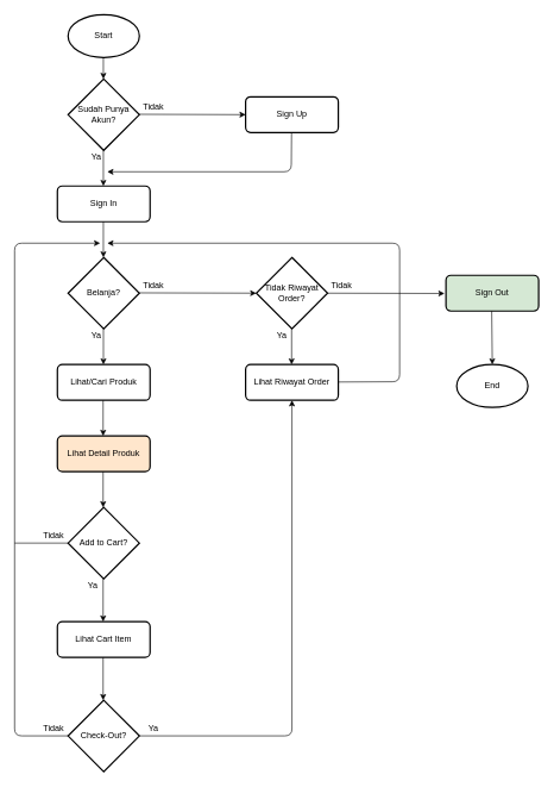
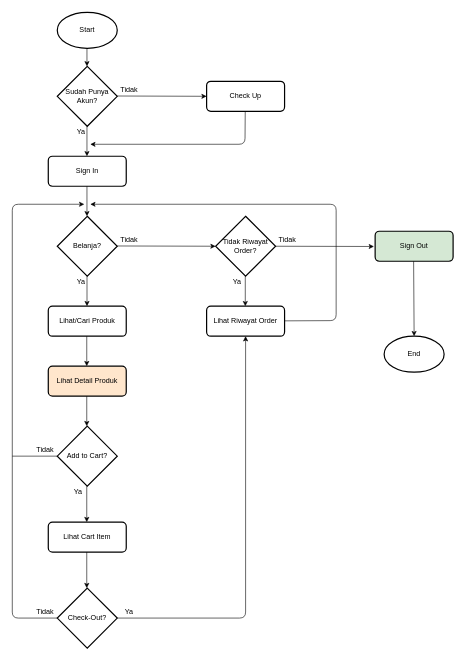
  <mxCell id="0" />
  <mxCell id="1" parent="0" />
  <mxCell id="2" value="Start" style="strokeWidth=2;html=1;shape=mxgraph.flowchart.start_1;whiteSpace=wrap;" vertex="1" parent="1"><mxGeometry x="95" y="20" width="100" height="60" as="geometry" /></mxCell>
  <mxCell id="3" value="Sudah Punya Akun?" style="strokeWidth=2;html=1;shape=mxgraph.flowchart.decision;whiteSpace=wrap;" vertex="1" parent="1"><mxGeometry x="95" y="110" width="100" height="100" as="geometry" /></mxCell>
  <mxCell id="4" value="Sign In" style="rounded=1;whiteSpace=wrap;html=1;absoluteArcSize=1;arcSize=14;strokeWidth=2;" vertex="1" parent="1"><mxGeometry x="80" y="260" width="130" height="50" as="geometry" /></mxCell>
- <mxCell id="5" value="Sign Up" style="rounded=1;whiteSpace=wrap;html=1;absoluteArcSize=1;arcSize=14;strokeWidth=2;" vertex="1" parent="1"><mxGeometry x="344" y="135" width="130" height="50" as="geometry" /></mxCell>
+ <mxCell id="5" value="Check Up" style="rounded=1;whiteSpace=wrap;html=1;absoluteArcSize=1;arcSize=14;strokeWidth=2;" vertex="1" parent="1"><mxGeometry x="344" y="135" width="130" height="50" as="geometry" /></mxCell>
  <mxCell id="6" value="Belanja?" style="strokeWidth=2;html=1;shape=mxgraph.flowchart.decision;whiteSpace=wrap;" vertex="1" parent="1"><mxGeometry x="95" y="360" width="100" height="100" as="geometry" /></mxCell>
  <mxCell id="7" value="Tidak Riwayat Order?" style="strokeWidth=2;html=1;shape=mxgraph.flowchart.decision;whiteSpace=wrap;" vertex="1" parent="1"><mxGeometry x="359" y="360" width="100" height="100" as="geometry" /></mxCell>
  <mxCell id="8" value="Lihat/Cari Produk" style="rounded=1;whiteSpace=wrap;html=1;absoluteArcSize=1;arcSize=14;strokeWidth=2;" vertex="1" parent="1"><mxGeometry x="80" y="510" width="130" height="50" as="geometry" /></mxCell>
  <mxCell id="9" value="Lihat Riwayat Order" style="rounded=1;whiteSpace=wrap;html=1;absoluteArcSize=1;arcSize=14;strokeWidth=2;" vertex="1" parent="1"><mxGeometry x="344" y="510" width="130" height="50" as="geometry" /></mxCell>
  <mxCell id="10" value="Sign Out" style="rounded=1;whiteSpace=wrap;html=1;absoluteArcSize=1;arcSize=14;strokeWidth=2;fillColor=#d5e8d4;" vertex="1" parent="1"><mxGeometry x="625" y="385" width="130" height="50" as="geometry" /></mxCell>
  <mxCell id="11" value="Lihat Detail Produk" style="rounded=1;whiteSpace=wrap;html=1;absoluteArcSize=1;arcSize=14;strokeWidth=2;fillColor=#ffe6cc;" vertex="1" parent="1"><mxGeometry x="80" y="610" width="130" height="50" as="geometry" /></mxCell>
  <mxCell id="12" value="Add to Cart?" style="strokeWidth=2;html=1;shape=mxgraph.flowchart.decision;whiteSpace=wrap;" vertex="1" parent="1"><mxGeometry x="95" y="710" width="100" height="100" as="geometry" /></mxCell>
  <mxCell id="13" value="" style="endArrow=classic;html=1;" edge="1" parent="1"><mxGeometry width="50" height="50" relative="1" as="geometry"><mxPoint x="144.5" y="80" as="sourcePoint" /><mxPoint x="144.5" y="110" as="targetPoint" /></mxGeometry></mxCell>
  <mxCell id="14" value="Ya" style="text;html=1;strokeColor=none;fillColor=none;align=center;verticalAlign=middle;whiteSpace=wrap;rounded=0;" vertex="1" parent="1"><mxGeometry x="115" y="210" width="40" height="20" as="geometry" /></mxCell>
  <mxCell id="15" value="" style="endArrow=classic;html=1;" edge="1" parent="1"><mxGeometry width="50" height="50" relative="1" as="geometry"><mxPoint x="144.5" y="210" as="sourcePoint" /><mxPoint x="144.5" y="260" as="targetPoint" /></mxGeometry></mxCell>
  <mxCell id="16" value="" style="endArrow=classic;html=1;entryX=0;entryY=0.5;entryDx=0;entryDy=0;" edge="1" parent="1" target="5"><mxGeometry width="50" height="50" relative="1" as="geometry"><mxPoint x="195" y="159.5" as="sourcePoint" /><mxPoint x="255" y="159.5" as="targetPoint" /></mxGeometry></mxCell>
  <mxCell id="17" value="Tidak" style="text;html=1;strokeColor=none;fillColor=none;align=center;verticalAlign=middle;whiteSpace=wrap;rounded=0;" vertex="1" parent="1"><mxGeometry x="195" y="140" width="40" height="20" as="geometry" /></mxCell>
  <mxCell id="18" value="" style="endArrow=classic;html=1;" edge="1" parent="1"><mxGeometry width="50" height="50" relative="1" as="geometry"><mxPoint x="408.41" y="185" as="sourcePoint" /><mxPoint x="150" y="240" as="targetPoint" /><Array as="points"><mxPoint x="408" y="240" /></Array></mxGeometry></mxCell>
  <mxCell id="19" value="" style="endArrow=classic;html=1;" edge="1" parent="1"><mxGeometry width="50" height="50" relative="1" as="geometry"><mxPoint x="144.5" y="310" as="sourcePoint" /><mxPoint x="144.5" y="360" as="targetPoint" /></mxGeometry></mxCell>
  <mxCell id="20" value="" style="endArrow=classic;html=1;entryX=0;entryY=0.5;entryDx=0;entryDy=0;entryPerimeter=0;" edge="1" parent="1" target="7"><mxGeometry width="50" height="50" relative="1" as="geometry"><mxPoint x="195" y="409.58" as="sourcePoint" /><mxPoint x="255" y="409.58" as="targetPoint" /></mxGeometry></mxCell>
  <mxCell id="21" value="" style="endArrow=classic;html=1;" edge="1" parent="1"><mxGeometry width="50" height="50" relative="1" as="geometry"><mxPoint x="144.58" y="460" as="sourcePoint" /><mxPoint x="144.58" y="510" as="targetPoint" /></mxGeometry></mxCell>
  <mxCell id="22" value="Ya" style="text;html=1;strokeColor=none;fillColor=none;align=center;verticalAlign=middle;whiteSpace=wrap;rounded=0;" vertex="1" parent="1"><mxGeometry x="115" y="460" width="40" height="20" as="geometry" /></mxCell>
  <mxCell id="23" value="Tidak" style="text;html=1;strokeColor=none;fillColor=none;align=center;verticalAlign=middle;whiteSpace=wrap;rounded=0;" vertex="1" parent="1"><mxGeometry x="195" y="390" width="40" height="20" as="geometry" /></mxCell>
  <mxCell id="24" value="" style="endArrow=classic;html=1;entryX=0;entryY=0.5;entryDx=0;entryDy=0;entryPerimeter=0;" edge="1" parent="1"><mxGeometry width="50" height="50" relative="1" as="geometry"><mxPoint x="459" y="410" as="sourcePoint" /><mxPoint x="623" y="410.42" as="targetPoint" /></mxGeometry></mxCell>
  <mxCell id="25" value="" style="endArrow=classic;html=1;" edge="1" parent="1"><mxGeometry width="50" height="50" relative="1" as="geometry"><mxPoint x="408.5" y="460" as="sourcePoint" /><mxPoint x="408.5" y="510" as="targetPoint" /></mxGeometry></mxCell>
  <mxCell id="26" value="Ya" style="text;html=1;strokeColor=none;fillColor=none;align=center;verticalAlign=middle;whiteSpace=wrap;rounded=0;" vertex="1" parent="1"><mxGeometry x="375" y="460" width="40" height="20" as="geometry" /></mxCell>
  <mxCell id="27" value="Tidak" style="text;html=1;strokeColor=none;fillColor=none;align=center;verticalAlign=middle;whiteSpace=wrap;rounded=0;" vertex="1" parent="1"><mxGeometry x="459" y="390" width="40" height="20" as="geometry" /></mxCell>
  <mxCell id="28" value="" style="endArrow=classic;html=1;" edge="1" parent="1"><mxGeometry width="50" height="50" relative="1" as="geometry"><mxPoint x="144.17" y="560" as="sourcePoint" /><mxPoint x="144.17" y="610" as="targetPoint" /></mxGeometry></mxCell>
  <mxCell id="29" value="" style="endArrow=classic;html=1;" edge="1" parent="1"><mxGeometry width="50" height="50" relative="1" as="geometry"><mxPoint x="144.17" y="660" as="sourcePoint" /><mxPoint x="144.17" y="710" as="targetPoint" /></mxGeometry></mxCell>
  <mxCell id="30" value="" style="endArrow=classic;html=1;" edge="1" parent="1"><mxGeometry width="50" height="50" relative="1" as="geometry"><mxPoint x="474" y="534.41" as="sourcePoint" /><mxPoint x="150" y="340" as="targetPoint" /><Array as="points"><mxPoint x="560" y="534" /><mxPoint x="560" y="340" /></Array></mxGeometry></mxCell>
  <mxCell id="31" value="Tidak" style="text;html=1;strokeColor=none;fillColor=none;align=center;verticalAlign=middle;whiteSpace=wrap;rounded=0;" vertex="1" parent="1"><mxGeometry x="55" y="740" width="40" height="20" as="geometry" /></mxCell>
  <mxCell id="32" value="" style="endArrow=classic;html=1;exitX=0;exitY=0.5;exitDx=0;exitDy=0;exitPerimeter=0;" edge="1" parent="1" source="36"><mxGeometry width="50" height="50" relative="1" as="geometry"><mxPoint x="90" y="760" as="sourcePoint" /><mxPoint x="140" y="340" as="targetPoint" /><Array as="points"><mxPoint x="20" y="1030" /><mxPoint x="20" y="340" /></Array></mxGeometry></mxCell>
  <mxCell id="33" value="" style="endArrow=classic;html=1;" edge="1" parent="1"><mxGeometry width="50" height="50" relative="1" as="geometry"><mxPoint x="144.17" y="810" as="sourcePoint" /><mxPoint x="144.17" y="870" as="targetPoint" /></mxGeometry></mxCell>
  <mxCell id="34" value="Lihat Cart Item" style="rounded=1;whiteSpace=wrap;html=1;absoluteArcSize=1;arcSize=14;strokeWidth=2;" vertex="1" parent="1"><mxGeometry x="80" y="870" width="130" height="50" as="geometry" /></mxCell>
  <mxCell id="35" value="Ya" style="text;html=1;strokeColor=none;fillColor=none;align=center;verticalAlign=middle;whiteSpace=wrap;rounded=0;" vertex="1" parent="1"><mxGeometry x="110" y="810" width="40" height="20" as="geometry" /></mxCell>
  <mxCell id="36" value="Check-Out?" style="strokeWidth=2;html=1;shape=mxgraph.flowchart.decision;whiteSpace=wrap;" vertex="1" parent="1"><mxGeometry x="95" y="980" width="100" height="100" as="geometry" /></mxCell>
  <mxCell id="37" value="" style="endArrow=classic;html=1;" edge="1" parent="1"><mxGeometry width="50" height="50" relative="1" as="geometry"><mxPoint x="144.17" y="920" as="sourcePoint" /><mxPoint x="144.17" y="980" as="targetPoint" /></mxGeometry></mxCell>
  <mxCell id="38" value="" style="endArrow=none;html=1;" edge="1" parent="1"><mxGeometry width="50" height="50" relative="1" as="geometry"><mxPoint x="20" y="760" as="sourcePoint" /><mxPoint x="95" y="760" as="targetPoint" /></mxGeometry></mxCell>
  <mxCell id="39" value="Tidak" style="text;html=1;strokeColor=none;fillColor=none;align=center;verticalAlign=middle;whiteSpace=wrap;rounded=0;" vertex="1" parent="1"><mxGeometry x="55" y="1010" width="40" height="20" as="geometry" /></mxCell>
  <mxCell id="40" value="" style="endArrow=classic;html=1;entryX=0.5;entryY=1;entryDx=0;entryDy=0;" edge="1" parent="1" target="9"><mxGeometry width="50" height="50" relative="1" as="geometry"><mxPoint x="195" y="1030" as="sourcePoint" /><mxPoint x="690" y="1030" as="targetPoint" /><Array as="points"><mxPoint x="409" y="1030" /></Array></mxGeometry></mxCell>
  <mxCell id="41" value="Ya" style="text;html=1;strokeColor=none;fillColor=none;align=center;verticalAlign=middle;whiteSpace=wrap;rounded=0;" vertex="1" parent="1"><mxGeometry x="195" y="1010" width="40" height="20" as="geometry" /></mxCell>
- <mxCell id="42" value="End" style="strokeWidth=2;html=1;shape=mxgraph.flowchart.start_1;whiteSpace=wrap;" vertex="1" parent="1"><mxGeometry x="640" y="510" width="100" height="60" as="geometry" /></mxCell>
+ <mxCell id="42" value="End" style="strokeWidth=2;html=1;shape=mxgraph.flowchart.start_1;whiteSpace=wrap;" vertex="1" parent="1"><mxGeometry x="640" y="560" width="100" height="60" as="geometry" /></mxCell>
  <mxCell id="43" value="" style="endArrow=classic;html=1;entryX=0.5;entryY=0;entryDx=0;entryDy=0;entryPerimeter=0;" edge="1" parent="1" target="42"><mxGeometry width="50" height="50" relative="1" as="geometry"><mxPoint x="689.17" y="435" as="sourcePoint" /><mxPoint x="689.17" y="485" as="targetPoint" /></mxGeometry></mxCell>
